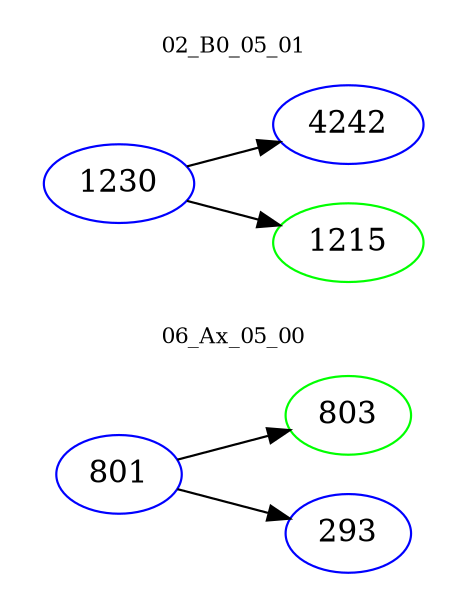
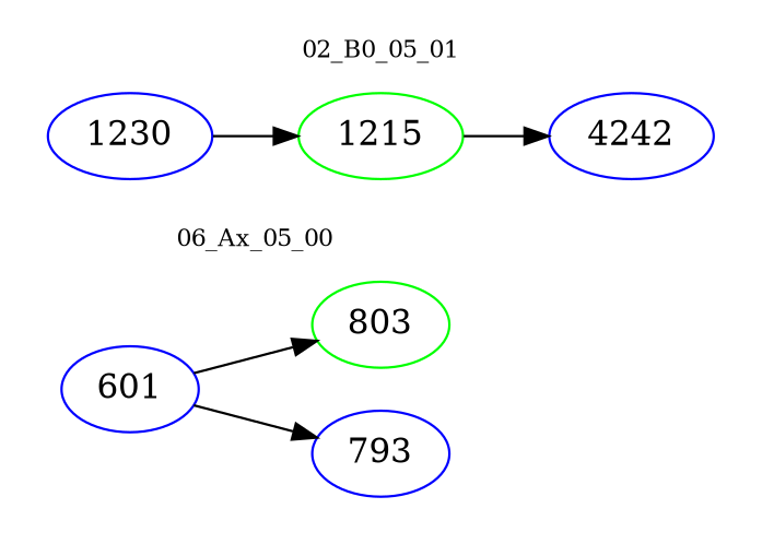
  digraph {
    rankdir=LR
    node [color=blue]
    edge [color=black]
-   n1 [label=801]
-   n2 [label=293]
+   n1 [label=601]
+   n2 [label=793]
    n3 [color=green label=803]
    n4 [label=1230]
    n5 [color=green label=1215]
    n6 [label=4242]
    subgraph cluster_1 {
      color=white
      fontsize=10
      label="06_Ax_05_00"
      n1
      n2
      n3
    }
    subgraph cluster_2 {
      color=white
      fontsize=10
      label="02_B0_05_01"
      n4
      n5
      n6
    }
    n1 -> n2
    n1 -> n3
    n4 -> n5
-   n4 -> n6
+   n5 -> n6
  }
